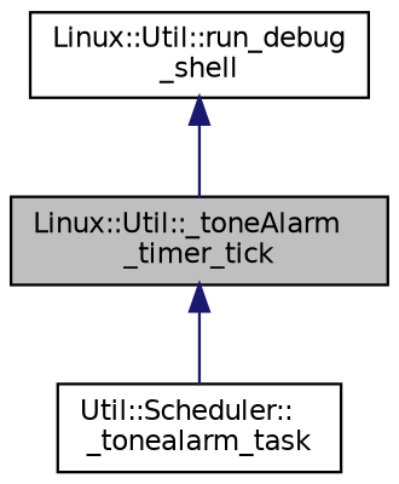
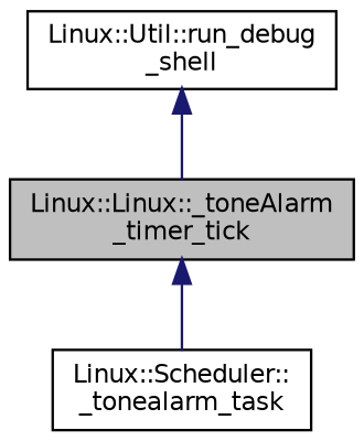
  digraph {
    rankdir=TB
    node [color=black fillcolor=white fontname=Helvetica fontsize=10 shape=record style=filled]
    edge [color=midnightblue dir=back fontname=Helvetica fontsize=10 labelfontname=Helvetica labelfontsize=10 style=solid]
-   n1 [fillcolor=grey75 fontcolor=black height=0.2 label="Linux::Util::_toneAlarm\l_timer_tick" width=0.4]
-   n2 [height=0.2 label="Util::Scheduler::\l_tonealarm_task" width=0.4]
+   n1 [fillcolor=grey75 fontcolor=black height=0.2 label="Linux::Linux::_toneAlarm\l_timer_tick" width=0.4]
+   n2 [height=0.2 label="Linux::Scheduler::\l_tonealarm_task" width=0.4]
    n3 [height=0.2 label="Linux::Util::run_debug\l_shell" width=0.4]
    n1 -> n2
    n3 -> n1
  }
